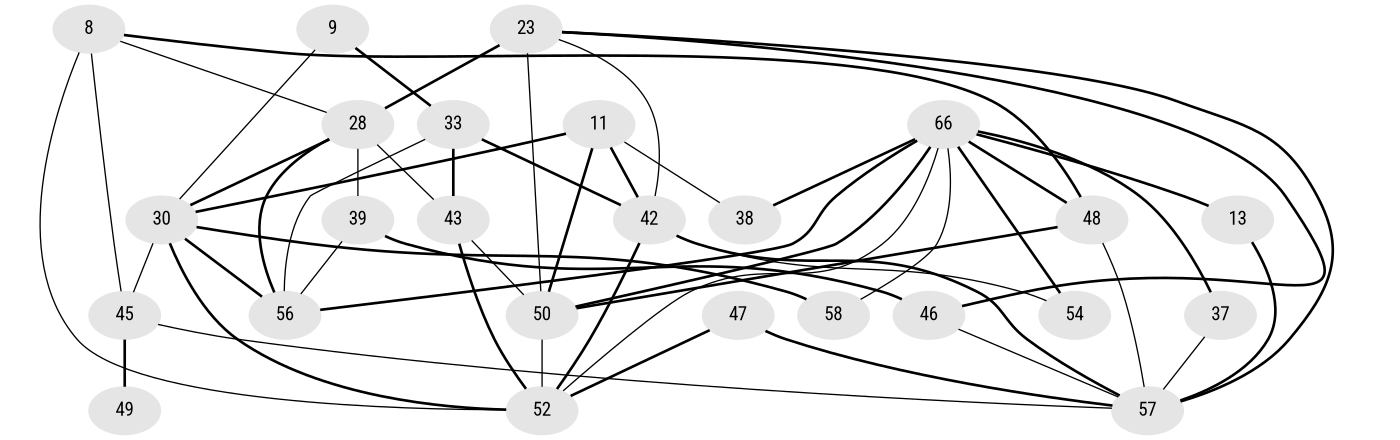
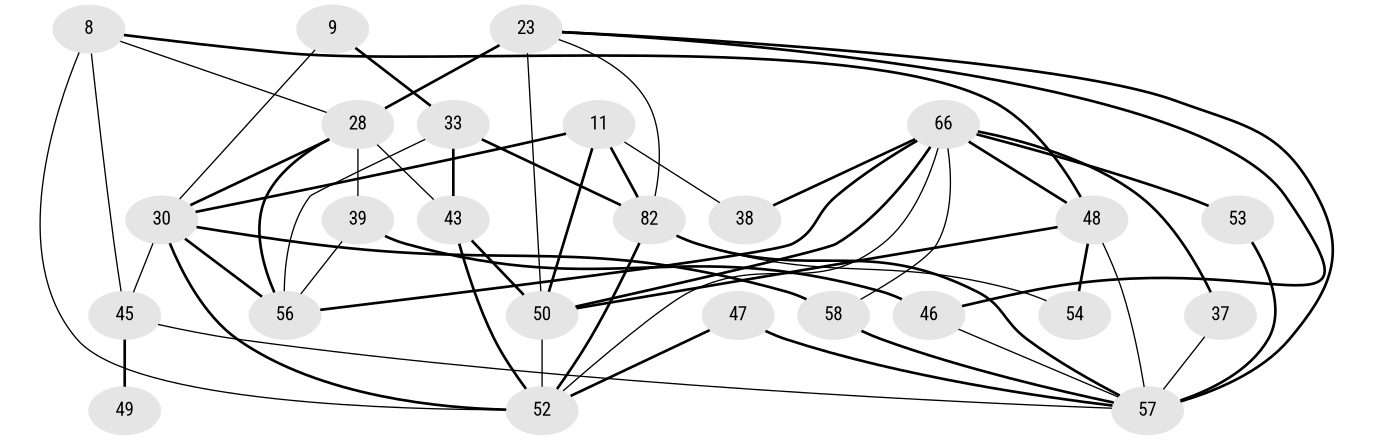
  graph {
    fontname="Roboto Condensed"
    node [color=gray90 fontname="Roboto Condensed" style=filled]
    edge [fontname="Roboto Condensed" style=bold]
    28 [super="+1+18+3"]
    8
    45 [super="+24"]
    48 [super="+20"]
    52 [super="+2+10+25"]
    30 [super="+19"]
    39 [super="+31"]
    43
    56 [super="+35+34"]
    57 [super="+12+41"]
    49
    50 [super="+44+14"]
    n13 [label=58]
    9
    33 [super="+21+22"]
-   42 [super="+26+13"]
+   42 [super="+26+13" label=82]
    11 [super="+7"]
    38
    54
    46
    23 [super="+4"]
    n22 [label=66 super="+27+16"]
    37
-   53 [label=13]
+   53
    47
    28 -- 30
    28 -- 39 [style=solid weight=2]
    28 -- 43 [style=solid]
    28 -- 56
    8 -- 28 [style=solid]
    8 -- 45 [style=solid weight=2]
    8 -- 48
    8 -- 52 [style=solid]
    45 -- 57 [style=solid]
    45 -- 49
    48 -- 57 [style=solid weight=3]
    48 -- 50
    30 -- 45 [style=solid]
    30 -- 52 [weight=2]
    30 -- 56 [weight=2]
    30 -- n13
    39 -- 56 [style=solid]
    39 -- 46
    43 -- 52 [weight=2]
-   43 -- 50 [style=solid]
+   43 -- 50
    50 -- 52 [style=solid weight=3]
+   n13 -- 57
    9 -- 30 [style=solid]
    9 -- 33
    33 -- 43
    33 -- 56 [style=solid weight=2]
    33 -- 42 [weight=3]
    42 -- 52 [weight=2]
    42 -- 57
    42 -- 54 [style=solid]
    11 -- 30 [weight=2]
    11 -- 50 [weight=2]
    11 -- 42 [weight=3]
    11 -- 38 [style=solid]
    46 -- 57 [style=solid]
    23 -- 28 [weight=3]
    23 -- 57
    23 -- 50 [style=solid weight=2]
    23 -- 42 [style=solid]
    23 -- 46 [weight=2]
    n22 -- 48
    n22 -- 52 [style=solid weight=2]
    n22 -- 56
    n22 -- 50
    n22 -- n13 [style=solid]
    n22 -- 38
-   n22 -- 54
+   48 -- 54
    n22 -- 37
    n22 -- 53
    37 -- 57 [style=solid]
    53 -- 57
    47 -- 52
    47 -- 57
  }
